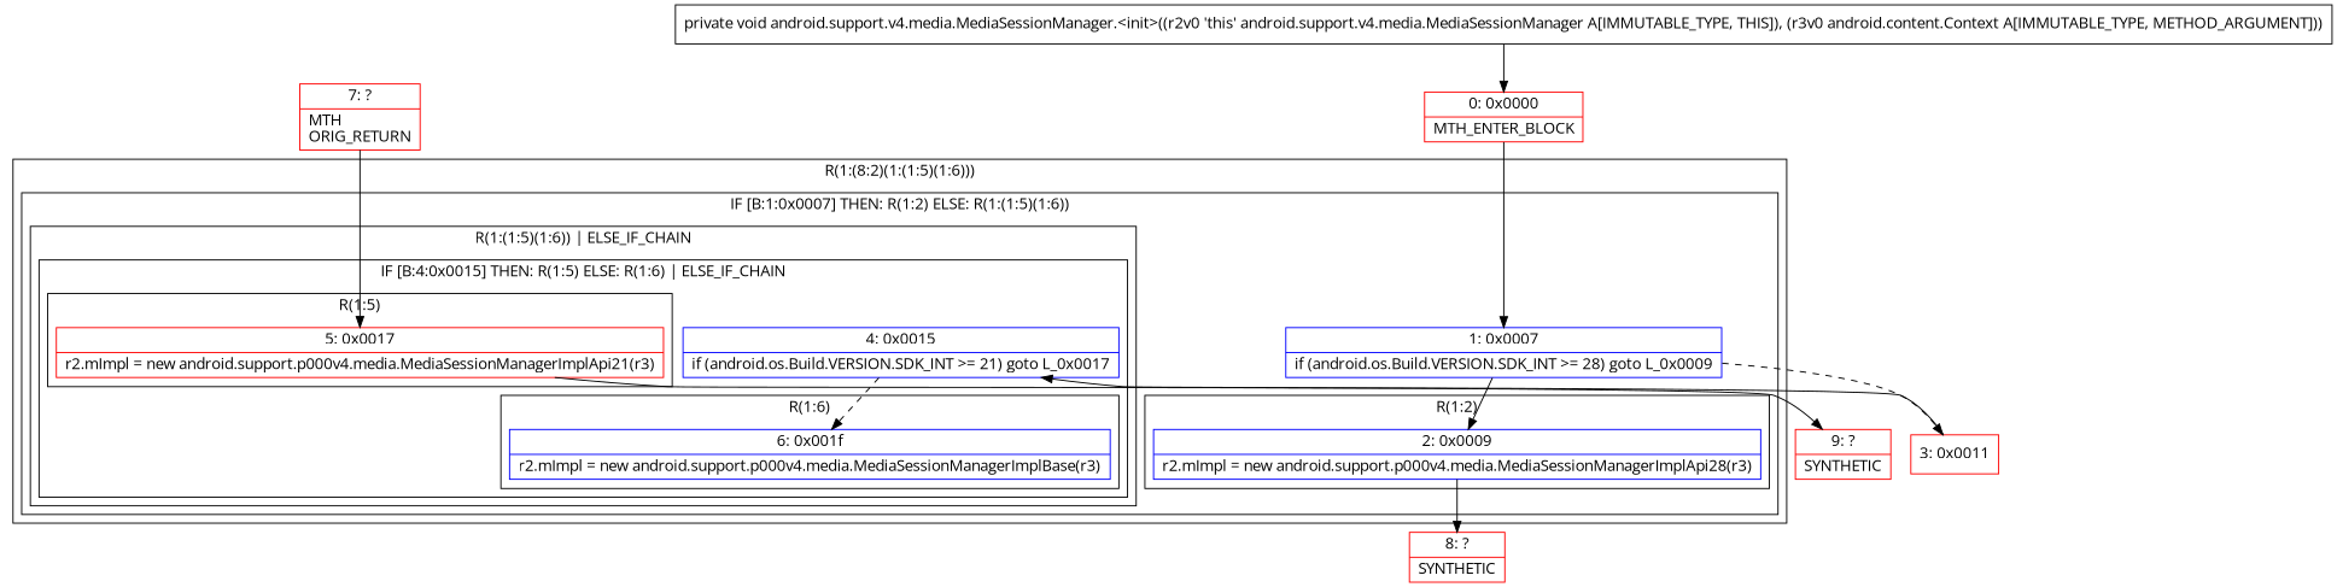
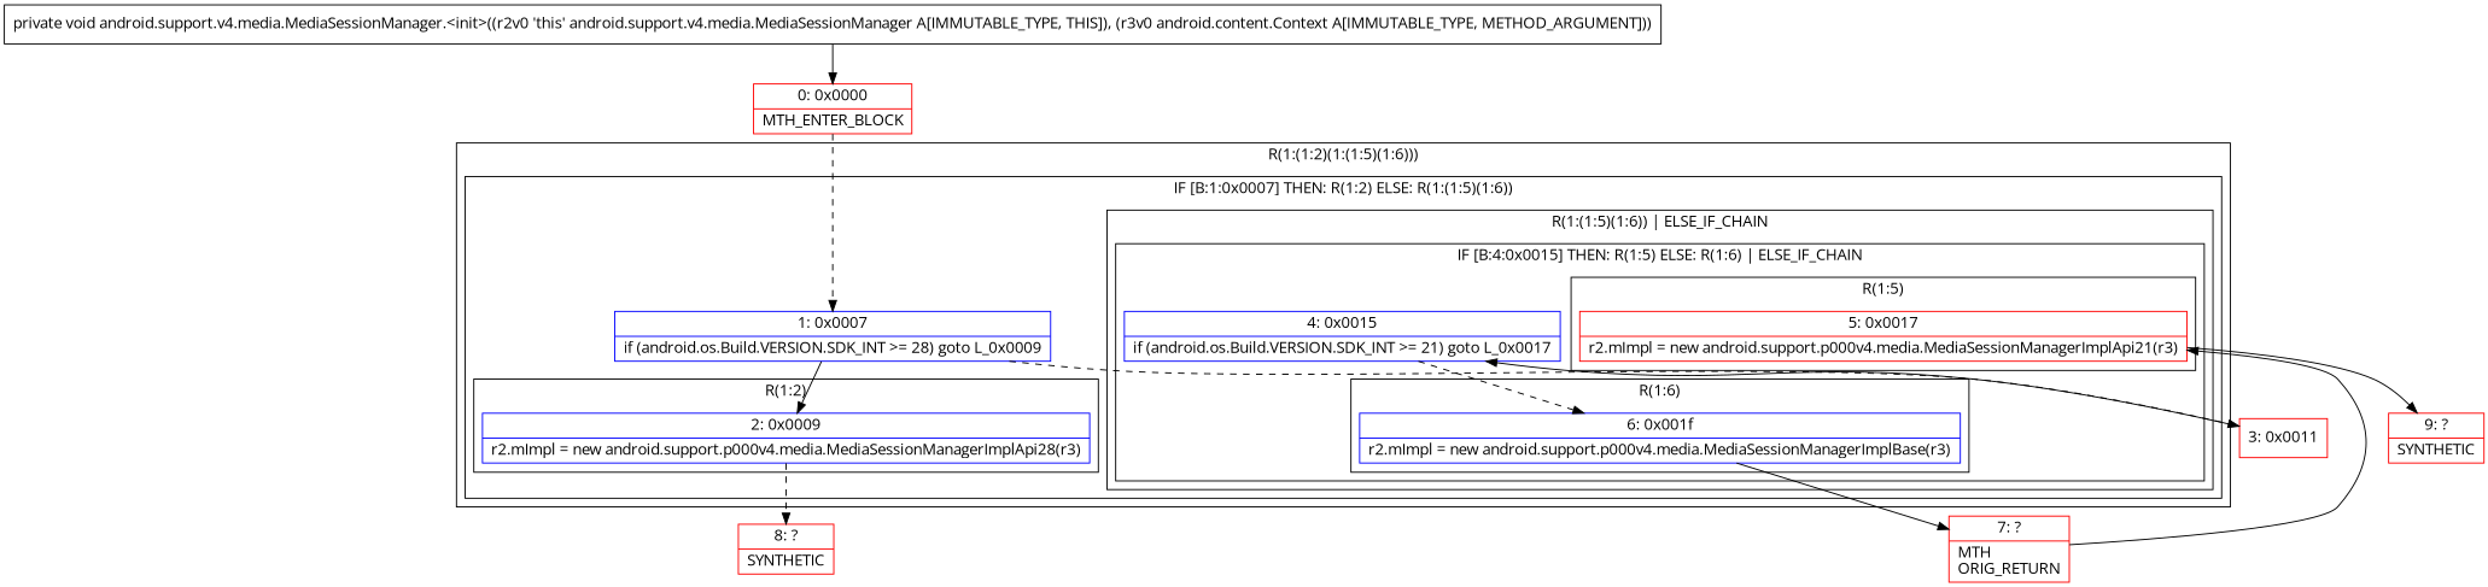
  digraph {
    fontname="Open Sans"
    node [color=red fontname="Open Sans" shape=record]
    edge [fontname="Open Sans"]
    n1 [color=blue label="{2\:\ 0x0009|r2.mImpl = new android.support.p000v4.media.MediaSessionManagerImplApi28(r3)\l}"]
    n2 [label="{5\:\ 0x0017|r2.mImpl = new android.support.p000v4.media.MediaSessionManagerImplApi21(r3)\l}"]
    n3 [color=blue label="{6\:\ 0x001f|r2.mImpl = new android.support.p000v4.media.MediaSessionManagerImplBase(r3)\l}"]
    n4 [color=blue label="{4\:\ 0x0015|if (android.os.Build.VERSION.SDK_INT \>= 21) goto L_0x0017\l}"]
    n5 [color=blue label="{1\:\ 0x0007|if (android.os.Build.VERSION.SDK_INT \>= 28) goto L_0x0009\l}"]
    n6 [label="{8\:\ ?|SYNTHETIC\l}"]
    n7 [label="{9\:\ ?|SYNTHETIC\l}"]
    n8 [label="{7\:\ ?|MTH\lORIG_RETURN\l}"]
    n9 [label="{3\:\ 0x0011}"]
    n10 [label="{0\:\ 0x0000|MTH_ENTER_BLOCK\l}"]
    n11 [label="{private void android.support.v4.media.MediaSessionManager.\<init\>((r2v0 'this' android.support.v4.media.MediaSessionManager A[IMMUTABLE_TYPE, THIS]), (r3v0 android.content.Context A[IMMUTABLE_TYPE, METHOD_ARGUMENT])) }" color=""]
    subgraph cluster_1 {
-     label="R(1:(8:2)(1:(1:5)(1:6)))"
+     label="R(1:(1:2)(1:(1:5)(1:6)))"
      subgraph cluster_2 {
        label="IF [B:1:0x0007] THEN: R(1:2) ELSE: R(1:(1:5)(1:6))"
        n5
        subgraph cluster_3 {
          label="R(1:2)"
          n1
        }
        subgraph cluster_4 {
          label="R(1:(1:5)(1:6)) | ELSE_IF_CHAIN\l"
          subgraph cluster_5 {
            label="IF [B:4:0x0015] THEN: R(1:5) ELSE: R(1:6) | ELSE_IF_CHAIN\l"
            n4
            subgraph cluster_6 {
              label="R(1:5)"
              n2
            }
            subgraph cluster_7 {
              label="R(1:6)"
              n3
            }
          }
        }
      }
    }
-   n1 -> n6
+   n1 -> n6 [style=dashed]
    n2 -> n7
+   n3 -> n8
    n4 -> n3 [style=dashed]
    n5 -> n1
    n5 -> n9 [style=dashed]
    n8 -> n2
    n9 -> n4
-   n10 -> n5
+   n10 -> n5 [style=dashed]
    n11 -> n10
  }
